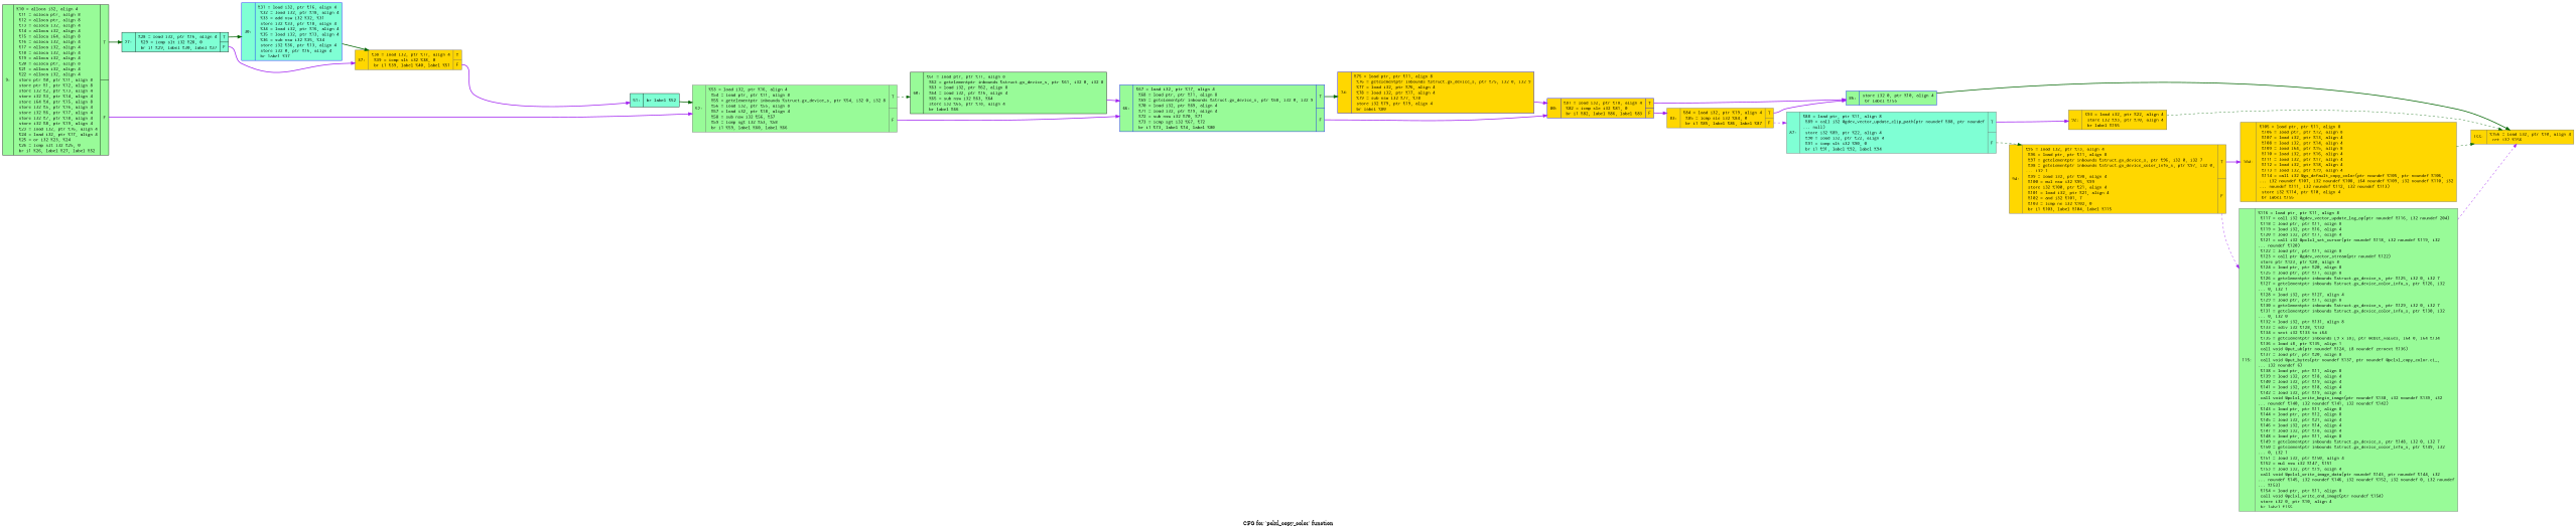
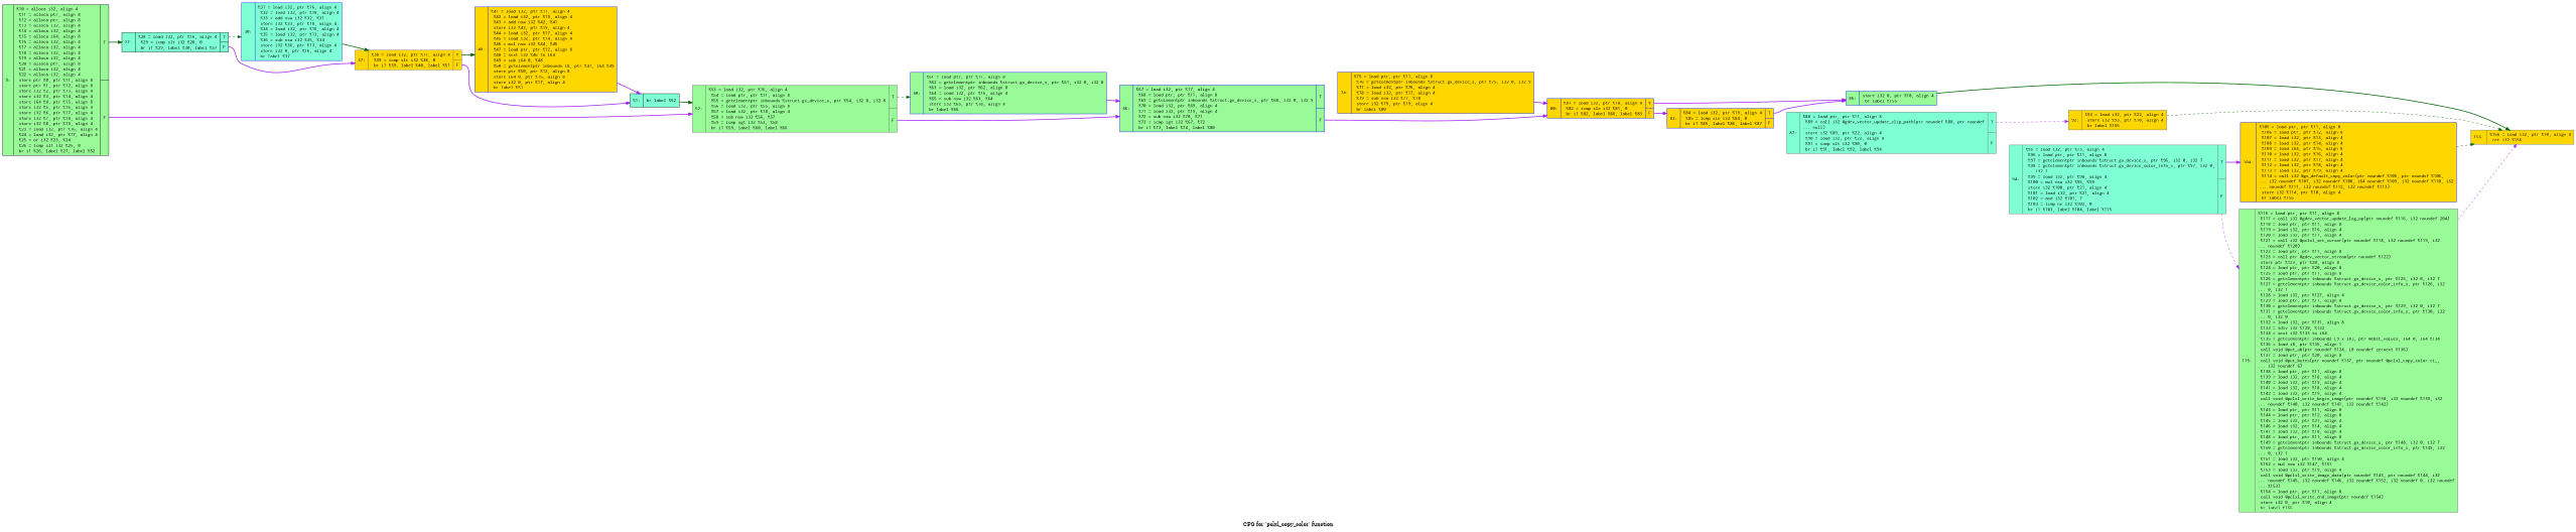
  digraph {
    label="CFG for 'pclxl_copy_color' function"
    rankdir=LR
    node [color=blue fillcolor=gold fontname=Courier shape=record style=filled]
    edge [color=purple style=bold]
    n1 [color=black fillcolor=palegreen label="{9:\l|  %10 = alloca i32, align 4\l  %11 = alloca ptr, align 8\l  %12 = alloca ptr, align 8\l  %13 = alloca i32, align 4\l  %14 = alloca i32, align 4\l  %15 = alloca i64, align 8\l  %16 = alloca i32, align 4\l  %17 = alloca i32, align 4\l  %18 = alloca i32, align 4\l  %19 = alloca i32, align 4\l  %20 = alloca ptr, align 8\l  %21 = alloca i32, align 4\l  %22 = alloca i32, align 4\l  store ptr %0, ptr %11, align 8\l  store ptr %1, ptr %12, align 8\l  store i32 %2, ptr %13, align 4\l  store i32 %3, ptr %14, align 4\l  store i64 %4, ptr %15, align 8\l  store i32 %5, ptr %16, align 4\l  store i32 %6, ptr %17, align 4\l  store i32 %7, ptr %18, align 4\l  store i32 %8, ptr %19, align 4\l  %23 = load i32, ptr %16, align 4\l  %24 = load i32, ptr %17, align 4\l  %25 = or i32 %23, %24\l  %26 = icmp slt i32 %25, 0\l  br i1 %26, label %27, label %52\l|{<s0>T|<s1>F}}"]
    n2 [color=black fillcolor=aquamarine label="{27:\l|  %28 = load i32, ptr %16, align 4\l  %29 = icmp slt i32 %28, 0\l  br i1 %29, label %30, label %37\l|{<s0>T|<s1>F}}"]
    n3 [color=gray40 fillcolor=palegreen label="{52:\l|  %53 = load i32, ptr %16, align 4\l  %54 = load ptr, ptr %11, align 8\l  %55 = getelementptr inbounds %struct.gx_device_s, ptr %54, i32 0, i32 8\l  %56 = load i32, ptr %55, align 8\l  %57 = load i32, ptr %18, align 4\l  %58 = sub nsw i32 %56, %57\l  %59 = icmp sgt i32 %53, %58\l  br i1 %59, label %60, label %66\l|{<s0>T|<s1>F}}"]
    n4 [fillcolor=aquamarine label="{30:\l|  %31 = load i32, ptr %16, align 4\l  %32 = load i32, ptr %18, align 4\l  %33 = add nsw i32 %32, %31\l  store i32 %33, ptr %18, align 4\l  %34 = load i32, ptr %16, align 4\l  %35 = load i32, ptr %13, align 4\l  %36 = sub nsw i32 %35, %34\l  store i32 %36, ptr %13, align 4\l  store i32 0, ptr %16, align 4\l  br label %37\l}"]
    n5 [color=gray40 label="{37:\l|  %38 = load i32, ptr %17, align 4\l  %39 = icmp slt i32 %38, 0\l  br i1 %39, label %40, label %51\l|{<s0>T|<s1>F}}"]
-   n6 [color=black fillcolor=palegreen label="{60:\l|  %61 = load ptr, ptr %11, align 8\l  %62 = getelementptr inbounds %struct.gx_device_s, ptr %61, i32 0, i32 8\l  %63 = load i32, ptr %62, align 8\l  %64 = load i32, ptr %16, align 4\l  %65 = sub nsw i32 %63, %64\l  store i32 %65, ptr %18, align 4\l  br label %66\l}"]
+   n6 [fillcolor=palegreen label="{60:\l|  %61 = load ptr, ptr %11, align 8\l  %62 = getelementptr inbounds %struct.gx_device_s, ptr %61, i32 0, i32 8\l  %63 = load i32, ptr %62, align 8\l  %64 = load i32, ptr %16, align 4\l  %65 = sub nsw i32 %63, %64\l  store i32 %65, ptr %18, align 4\l  br label %66\l}"]
    n7 [fillcolor=palegreen label="{66:\l|  %67 = load i32, ptr %17, align 4\l  %68 = load ptr, ptr %11, align 8\l  %69 = getelementptr inbounds %struct.gx_device_s, ptr %68, i32 0, i32 9\l  %70 = load i32, ptr %69, align 4\l  %71 = load i32, ptr %19, align 4\l  %72 = sub nsw i32 %70, %71\l  %73 = icmp sgt i32 %67, %72\l  br i1 %73, label %74, label %80\l|{<s0>T|<s1>F}}"]
+   n8 [label="{40:\l|  %41 = load i32, ptr %17, align 4\l  %42 = load i32, ptr %19, align 4\l  %43 = add nsw i32 %42, %41\l  store i32 %43, ptr %19, align 4\l  %44 = load i32, ptr %17, align 4\l  %45 = load i32, ptr %14, align 4\l  %46 = mul nsw i32 %44, %45\l  %47 = load ptr, ptr %12, align 8\l  %48 = sext i32 %46 to i64\l  %49 = sub i64 0, %48\l  %50 = getelementptr inbounds i8, ptr %47, i64 %49\l  store ptr %50, ptr %12, align 8\l  store i64 0, ptr %15, align 8\l  store i32 0, ptr %17, align 4\l  br label %51\l}"]
    n9 [color=black fillcolor=aquamarine label="{51:\l|  br label %52\l}"]
    n10 [label="{74:\l|  %75 = load ptr, ptr %11, align 8\l  %76 = getelementptr inbounds %struct.gx_device_s, ptr %75, i32 0, i32 9\l  %77 = load i32, ptr %76, align 4\l  %78 = load i32, ptr %17, align 4\l  %79 = sub nsw i32 %77, %78\l  store i32 %79, ptr %19, align 4\l  br label %80\l}"]
    n11 [label="{80:\l|  %81 = load i32, ptr %18, align 4\l  %82 = icmp sle i32 %81, 0\l  br i1 %82, label %86, label %83\l|{<s0>T|<s1>F}}"]
    n12 [fillcolor=palegreen label="{86:\l|  store i32 0, ptr %10, align 4\l  br label %155\l}"]
-   n13 [color=gray40 label="{83:\l|  %84 = load i32, ptr %19, align 4\l  %85 = icmp sle i32 %84, 0\l  br i1 %85, label %86, label %87\l|{<s0>T|<s1>F}}"]
+   n13 [label="{83:\l|  %84 = load i32, ptr %19, align 4\l  %85 = icmp sle i32 %84, 0\l  br i1 %85, label %86, label %87\l|{<s0>T|<s1>F}}"]
    n14 [color=gray40 label="{155:\l|  %156 = load i32, ptr %10, align 4\l  ret i32 %156\l}"]
    n15 [color=gray40 fillcolor=aquamarine label="{87:\l|  %88 = load ptr, ptr %11, align 8\l  %89 = call i32 @gdev_vector_update_clip_path(ptr noundef %88, ptr noundef\l... null)\l  store i32 %89, ptr %22, align 4\l  %90 = load i32, ptr %22, align 4\l  %91 = icmp slt i32 %90, 0\l  br i1 %91, label %92, label %94\l|{<s0>T|<s1>F}}"]
    n16 [color=gray40 label="{92:\l|  %93 = load i32, ptr %22, align 4\l  store i32 %93, ptr %10, align 4\l  br label %155\l}"]
-   n17 [color=gray40 label="{94:\l|  %95 = load i32, ptr %13, align 4\l  %96 = load ptr, ptr %11, align 8\l  %97 = getelementptr inbounds %struct.gx_device_s, ptr %96, i32 0, i32 7\l  %98 = getelementptr inbounds %struct.gx_device_color_info_s, ptr %97, i32 0,\l... i32 1\l  %99 = load i32, ptr %98, align 4\l  %100 = mul nsw i32 %95, %99\l  store i32 %100, ptr %21, align 4\l  %101 = load i32, ptr %21, align 4\l  %102 = and i32 %101, 7\l  %103 = icmp ne i32 %102, 0\l  br i1 %103, label %104, label %115\l|{<s0>T|<s1>F}}"]
-   n18 [color=gray40 label="{104:\l|  %105 = load ptr, ptr %11, align 8\l  %106 = load ptr, ptr %12, align 8\l  %107 = load i32, ptr %13, align 4\l  %108 = load i32, ptr %14, align 4\l  %109 = load i64, ptr %15, align 8\l  %110 = load i32, ptr %16, align 4\l  %111 = load i32, ptr %17, align 4\l  %112 = load i32, ptr %18, align 4\l  %113 = load i32, ptr %19, align 4\l  %114 = call i32 @gx_default_copy_color(ptr noundef %105, ptr noundef %106,\l... i32 noundef %107, i32 noundef %108, i64 noundef %109, i32 noundef %110, i32\l... noundef %111, i32 noundef %112, i32 noundef %113)\l  store i32 %114, ptr %10, align 4\l  br label %155\l}"]
+   n17 [color=gray40 fillcolor=aquamarine label="{94:\l|  %95 = load i32, ptr %13, align 4\l  %96 = load ptr, ptr %11, align 8\l  %97 = getelementptr inbounds %struct.gx_device_s, ptr %96, i32 0, i32 7\l  %98 = getelementptr inbounds %struct.gx_device_color_info_s, ptr %97, i32 0,\l... i32 1\l  %99 = load i32, ptr %98, align 4\l  %100 = mul nsw i32 %95, %99\l  store i32 %100, ptr %21, align 4\l  %101 = load i32, ptr %21, align 4\l  %102 = and i32 %101, 7\l  %103 = icmp ne i32 %102, 0\l  br i1 %103, label %104, label %115\l|{<s0>T|<s1>F}}"]
+   n18 [label="{104:\l|  %105 = load ptr, ptr %11, align 8\l  %106 = load ptr, ptr %12, align 8\l  %107 = load i32, ptr %13, align 4\l  %108 = load i32, ptr %14, align 4\l  %109 = load i64, ptr %15, align 8\l  %110 = load i32, ptr %16, align 4\l  %111 = load i32, ptr %17, align 4\l  %112 = load i32, ptr %18, align 4\l  %113 = load i32, ptr %19, align 4\l  %114 = call i32 @gx_default_copy_color(ptr noundef %105, ptr noundef %106,\l... i32 noundef %107, i32 noundef %108, i64 noundef %109, i32 noundef %110, i32\l... noundef %111, i32 noundef %112, i32 noundef %113)\l  store i32 %114, ptr %10, align 4\l  br label %155\l}"]
    n19 [color=gray40 fillcolor=palegreen label="{115:\l|  %116 = load ptr, ptr %11, align 8\l  %117 = call i32 @gdev_vector_update_log_op(ptr noundef %116, i32 noundef 204)\l  %118 = load ptr, ptr %11, align 8\l  %119 = load i32, ptr %16, align 4\l  %120 = load i32, ptr %17, align 4\l  %121 = call i32 @pclxl_set_cursor(ptr noundef %118, i32 noundef %119, i32\l... noundef %120)\l  %122 = load ptr, ptr %11, align 8\l  %123 = call ptr @gdev_vector_stream(ptr noundef %122)\l  store ptr %123, ptr %20, align 8\l  %124 = load ptr, ptr %20, align 8\l  %125 = load ptr, ptr %11, align 8\l  %126 = getelementptr inbounds %struct.gx_device_s, ptr %125, i32 0, i32 7\l  %127 = getelementptr inbounds %struct.gx_device_color_info_s, ptr %126, i32\l... 0, i32 1\l  %128 = load i32, ptr %127, align 4\l  %129 = load ptr, ptr %11, align 8\l  %130 = getelementptr inbounds %struct.gx_device_s, ptr %129, i32 0, i32 7\l  %131 = getelementptr inbounds %struct.gx_device_color_info_s, ptr %130, i32\l... 0, i32 0\l  %132 = load i32, ptr %131, align 8\l  %133 = sdiv i32 %128, %132\l  %134 = sext i32 %133 to i64\l  %135 = getelementptr inbounds [9 x i8], ptr @eBit_values, i64 0, i64 %134\l  %136 = load i8, ptr %135, align 1\l  call void @put_ub(ptr noundef %124, i8 noundef zeroext %136)\l  %137 = load ptr, ptr %20, align 8\l  call void @put_bytes(ptr noundef %137, ptr noundef @pclxl_copy_color.ci_,\l... i32 noundef 6)\l  %138 = load ptr, ptr %11, align 8\l  %139 = load i32, ptr %18, align 4\l  %140 = load i32, ptr %19, align 4\l  %141 = load i32, ptr %18, align 4\l  %142 = load i32, ptr %19, align 4\l  call void @pclxl_write_begin_image(ptr noundef %138, i32 noundef %139, i32\l... noundef %140, i32 noundef %141, i32 noundef %142)\l  %143 = load ptr, ptr %11, align 8\l  %144 = load ptr, ptr %12, align 8\l  %145 = load i32, ptr %21, align 4\l  %146 = load i32, ptr %14, align 4\l  %147 = load i32, ptr %18, align 4\l  %148 = load ptr, ptr %11, align 8\l  %149 = getelementptr inbounds %struct.gx_device_s, ptr %148, i32 0, i32 7\l  %150 = getelementptr inbounds %struct.gx_device_color_info_s, ptr %149, i32\l... 0, i32 1\l  %151 = load i32, ptr %150, align 4\l  %152 = mul nsw i32 %147, %151\l  %153 = load i32, ptr %19, align 4\l  call void @pclxl_write_image_data(ptr noundef %143, ptr noundef %144, i32\l... noundef %145, i32 noundef %146, i32 noundef %152, i32 noundef 0, i32 noundef\l... %153)\l  %154 = load ptr, ptr %11, align 8\l  call void @pclxl_write_end_image(ptr noundef %154)\l  store i32 0, ptr %10, align 4\l  br label %155\l}"]
    n1 -> n2 [color=darkgreen tailport=s0]
    n1 -> n3 [tailport=s1]
-   n2 -> n4 [color=darkgreen tailport=s0]
+   n2 -> n4 [color=darkgreen style=dashed tailport=s0]
    n2 -> n5 [tailport=s1]
    n3 -> n6 [color=darkgreen style=dashed tailport=s0]
    n3 -> n7 [tailport=s1]
    n4 -> n5 [color=darkgreen]
+   n5 -> n8 [color=darkgreen tailport=s0]
    n5 -> n9 [tailport=s1]
    n6 -> n7
-   n7 -> n10 [color=darkgreen tailport=s0]
    n7 -> n11 [tailport=s1]
+   n8 -> n9
    n9 -> n3 [color=darkgreen]
    n10 -> n11
    n11 -> n12 [tailport=s0]
    n11 -> n13 [tailport=s1]
    n12 -> n14 [color=darkgreen]
    n13 -> n12 [tailport=s0]
-   n13 -> n15 [style=dashed tailport=s1]
-   n15 -> n16 [tailport=s0]
-   n15 -> n17 [color=darkgreen style=dashed tailport=s1]
+   n15 -> n16 [style=dashed tailport=s0]
    n16 -> n14 [color=darkgreen style=dashed]
    n17 -> n18 [tailport=s0]
    n17 -> n19 [style=dashed tailport=s1]
    n18 -> n14 [color=darkgreen style=dashed]
    n19 -> n14 [style=dashed]
  }
